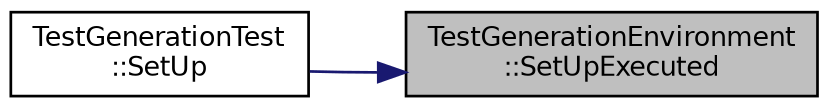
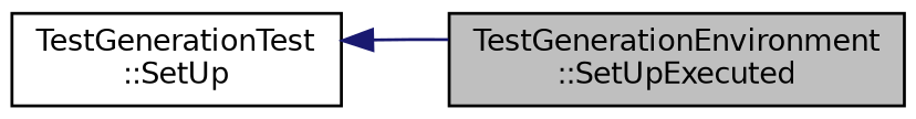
  digraph {
    rankdir=RL
    node [color=black fontname=Helvetica fontsize=10 shape=record]
    n1 [fillcolor=grey75 fontcolor=black height=0.2 label="TestGenerationEnvironment\l::SetUpExecuted" style=filled width=0.4]
    n2 [height=0.2 label="TestGenerationTest\l::SetUp" width=0.4]
-   n1 -> n2 [color=midnightblue dir=back fontname=Helvetica fontsize=10 labelfontname=Helvetica labelfontsize=10 style=solid]
+   n2 -> n1 [color=midnightblue dir=back fontname=Helvetica fontsize=10 labelfontname=Helvetica labelfontsize=10 style=solid]
  }
